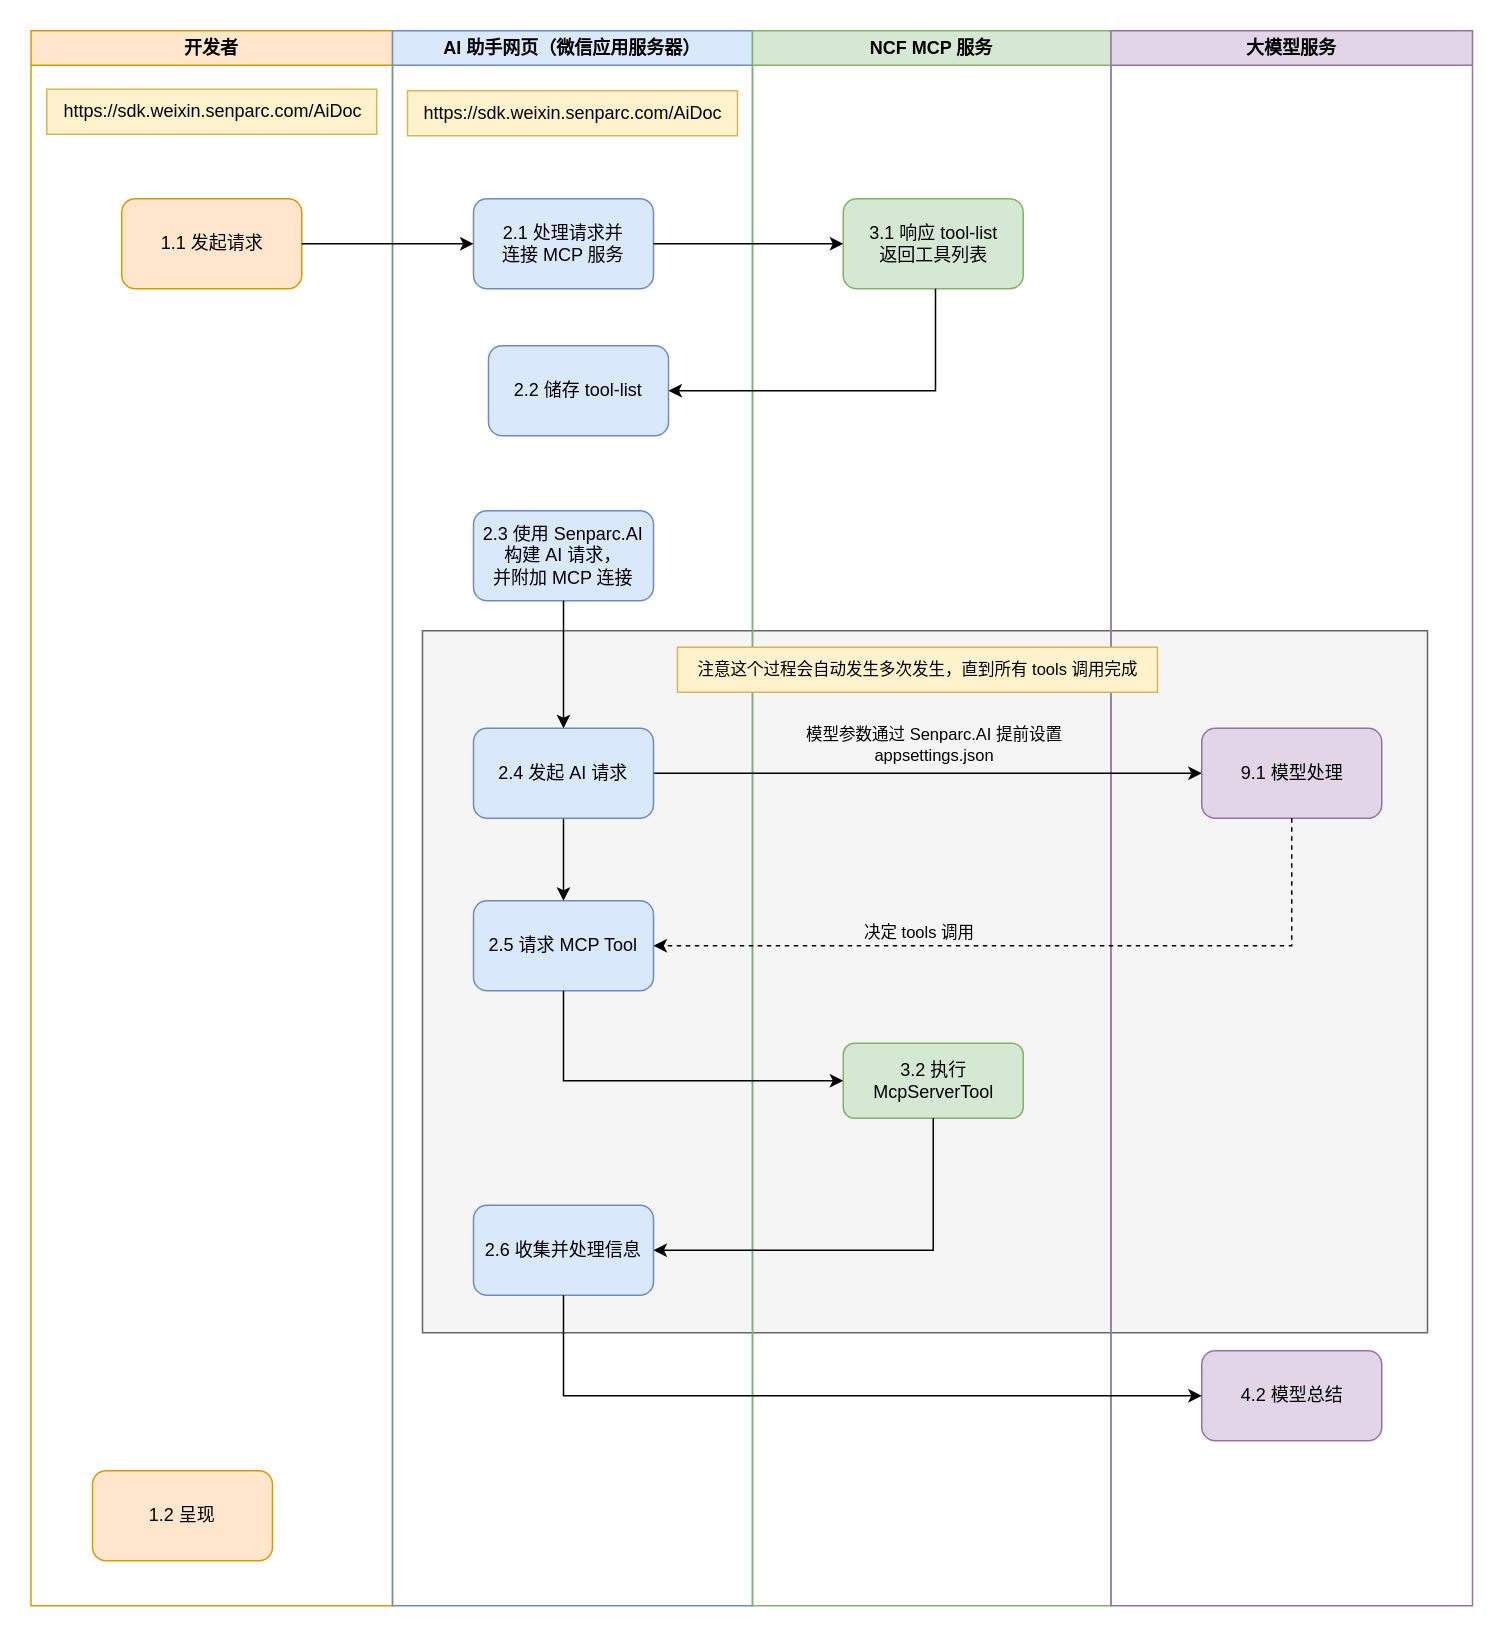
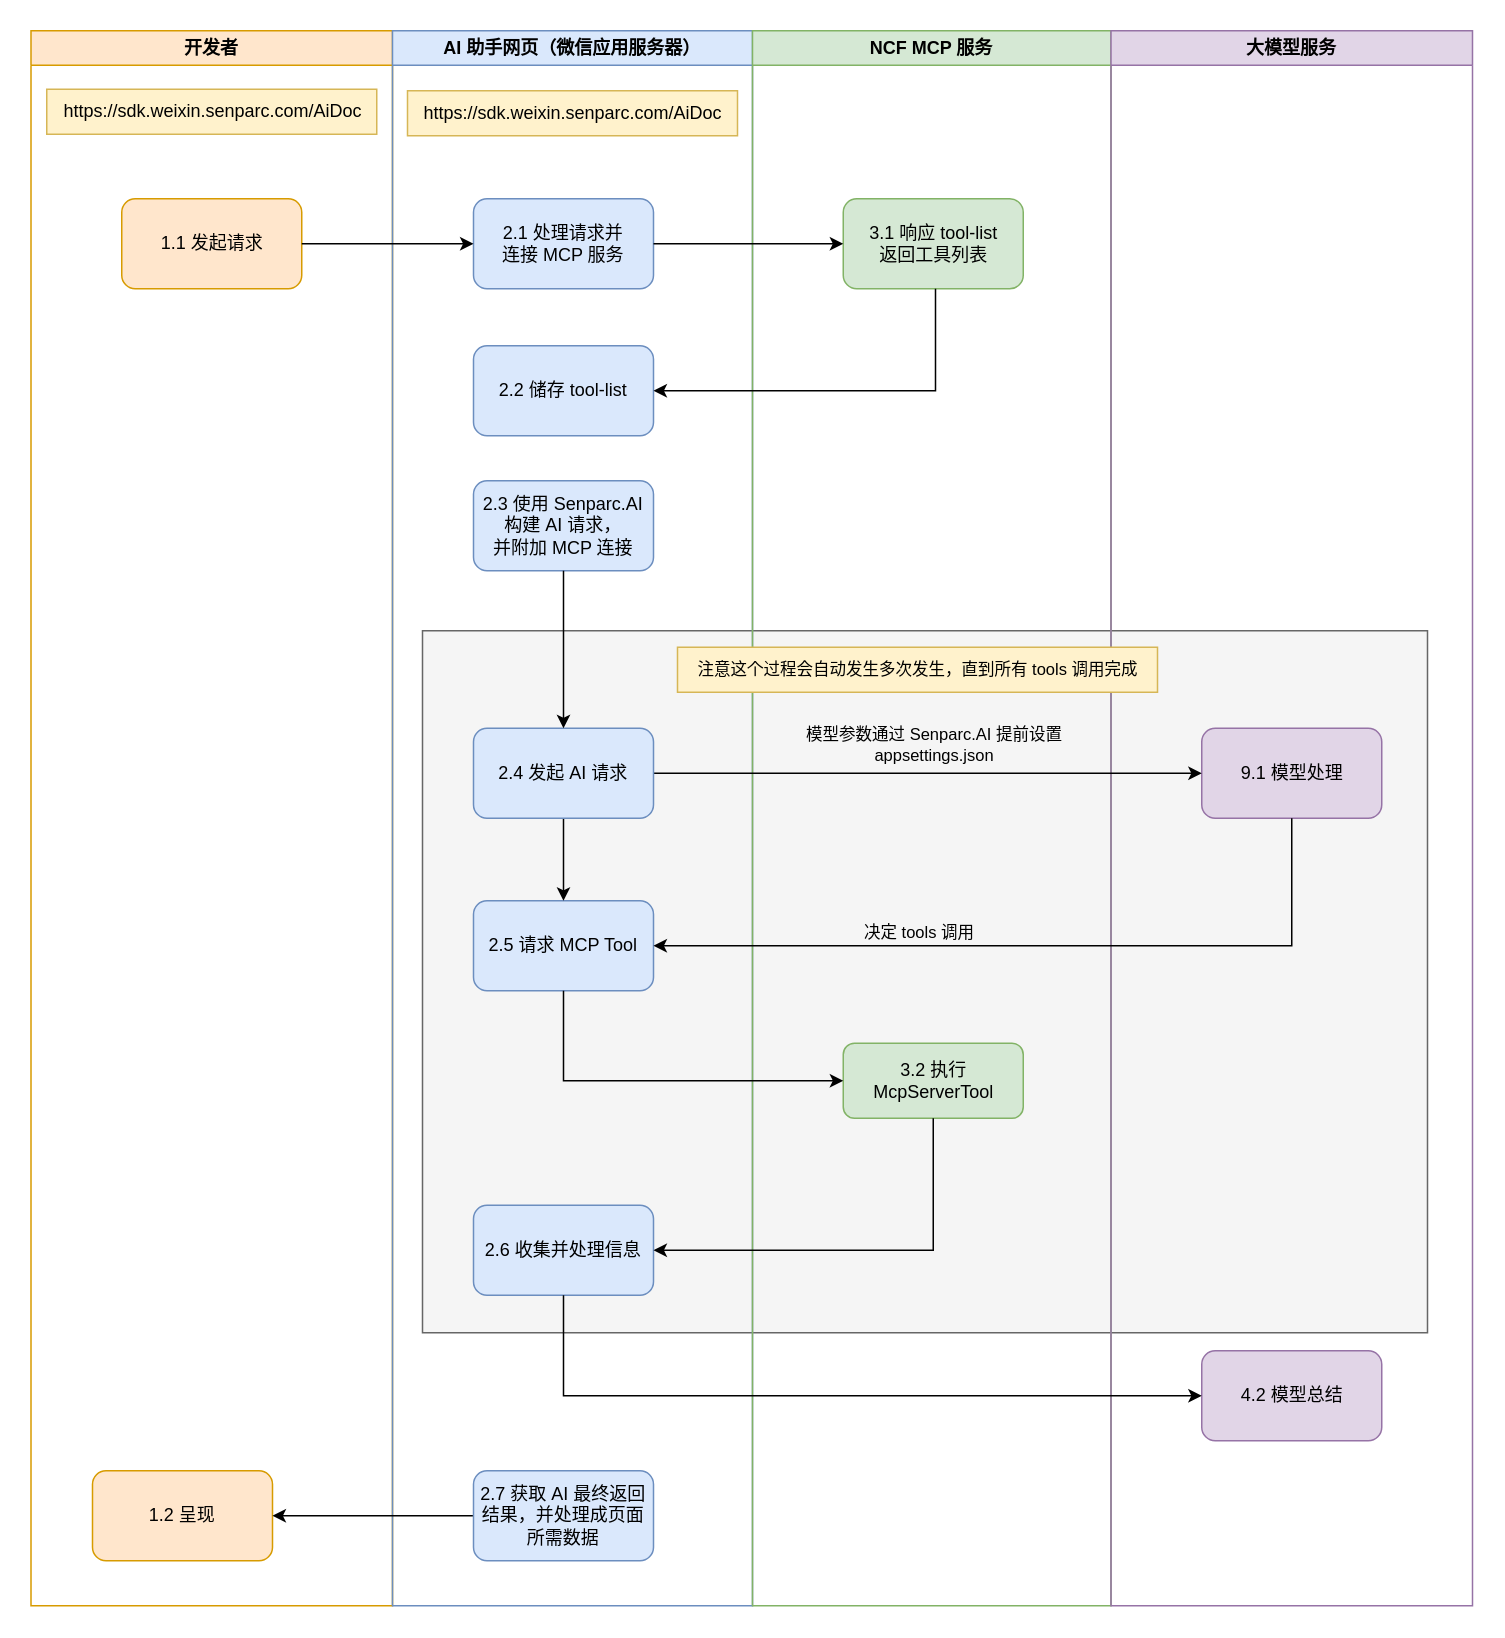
  <mxCell id="0" />
  <mxCell id="1" parent="0" />
  <mxCell id="2" value="" style="rounded=0;whiteSpace=wrap;html=1;fillColor=#f5f5f5;strokeColor=#666666;fontColor=#333333;" vertex="1" parent="1"><mxGeometry x="281" y="420" width="670" height="468" as="geometry" /></mxCell>
  <mxCell id="3" value="开发者" style="swimlane;whiteSpace=wrap;html=1;fillColor=#ffe6cc;strokeColor=#d79b00;" vertex="1" parent="1"><mxGeometry x="20" y="20" width="241" height="1050" as="geometry" /></mxCell>
  <mxCell id="4" value="1.1 发起请求" style="rounded=1;whiteSpace=wrap;html=1;fillColor=#ffe6cc;strokeColor=#d79b00;" vertex="1" parent="3"><mxGeometry x="60.5" y="112" width="120" height="60" as="geometry" /></mxCell>
  <mxCell id="5" value="1.2 呈现" style="rounded=1;whiteSpace=wrap;html=1;fillColor=#ffe6cc;strokeColor=#d79b00;" vertex="1" parent="3"><mxGeometry x="41" y="960" width="120" height="60" as="geometry" /></mxCell>
  <mxCell id="6" value="https://sdk.weixin.senparc.com/AiDoc" style="text;html=1;align=center;verticalAlign=middle;resizable=0;points=[];autosize=1;strokeColor=#d6b656;fillColor=#fff2cc;" vertex="1" parent="3"><mxGeometry x="10.5" y="39" width="220" height="30" as="geometry" /></mxCell>
  <mxCell id="7" value="AI 助手网页（微信应用服务器）" style="swimlane;whiteSpace=wrap;html=1;fillColor=#dae8fc;strokeColor=#6c8ebf;" vertex="1" parent="1"><mxGeometry x="261" y="20" width="240" height="1050" as="geometry" /></mxCell>
  <mxCell id="8" value="2.1 处理请求并&lt;div&gt;连接 MCP 服务&lt;/div&gt;" style="rounded=1;whiteSpace=wrap;html=1;fillColor=#dae8fc;strokeColor=#6c8ebf;" vertex="1" parent="7"><mxGeometry x="54" y="112" width="120" height="60" as="geometry" /></mxCell>
- <mxCell id="9" value="2.2 储存 tool-list" style="rounded=1;whiteSpace=wrap;html=1;fillColor=#dae8fc;strokeColor=#6c8ebf;" vertex="1" parent="7"><mxGeometry x="64" y="210" width="120" height="60" as="geometry" /></mxCell>
- <mxCell id="10" value="2.3 使用 Senparc.AI&lt;div&gt;构建 AI 请求，&lt;/div&gt;&lt;div&gt;并附加 MCP 连接&lt;/div&gt;" style="rounded=1;whiteSpace=wrap;html=1;fillColor=#dae8fc;strokeColor=#6c8ebf;" vertex="1" parent="7"><mxGeometry x="54" y="320" width="120" height="60" as="geometry" /></mxCell>
+ <mxCell id="9" value="2.2 储存 tool-list" style="rounded=1;whiteSpace=wrap;html=1;fillColor=#dae8fc;strokeColor=#6c8ebf;" vertex="1" parent="7"><mxGeometry x="54" y="210" width="120" height="60" as="geometry" /></mxCell>
+ <mxCell id="10" value="2.3 使用 Senparc.AI&lt;div&gt;构建 AI 请求，&lt;/div&gt;&lt;div&gt;并附加 MCP 连接&lt;/div&gt;" style="rounded=1;whiteSpace=wrap;html=1;fillColor=#dae8fc;strokeColor=#6c8ebf;" vertex="1" parent="7"><mxGeometry x="54" y="300" width="120" height="60" as="geometry" /></mxCell>
  <mxCell id="11" value="2.6 收集并处理信息" style="rounded=1;whiteSpace=wrap;html=1;fillColor=#dae8fc;strokeColor=#6c8ebf;" vertex="1" parent="7"><mxGeometry x="54" y="783" width="120" height="60" as="geometry" /></mxCell>
  <mxCell id="12" value="2.5 请求 MCP Tool" style="rounded=1;whiteSpace=wrap;html=1;fillColor=#dae8fc;strokeColor=#6c8ebf;" vertex="1" parent="7"><mxGeometry x="54" y="580" width="120" height="60" as="geometry" /></mxCell>
  <mxCell id="13" value="https://sdk.weixin.senparc.com/AiDoc" style="text;html=1;align=center;verticalAlign=middle;resizable=0;points=[];autosize=1;strokeColor=#d6b656;fillColor=#fff2cc;" vertex="1" parent="7"><mxGeometry x="10" y="40" width="220" height="30" as="geometry" /></mxCell>
  <mxCell id="14" value="NCF MCP 服务" style="swimlane;whiteSpace=wrap;html=1;fillColor=#d5e8d4;strokeColor=#82b366;" vertex="1" parent="1"><mxGeometry x="501" y="20" width="239" height="1050" as="geometry" /></mxCell>
  <mxCell id="15" value="3.1 响应 tool-list&lt;div&gt;返回工具列表&lt;/div&gt;" style="rounded=1;whiteSpace=wrap;html=1;fillColor=#d5e8d4;strokeColor=#82b366;" vertex="1" parent="14"><mxGeometry x="60.5" y="112" width="120" height="60" as="geometry" /></mxCell>
  <mxCell id="16" value="3.2 执行 McpServerTool" style="rounded=1;whiteSpace=wrap;html=1;fillColor=#d5e8d4;strokeColor=#82b366;" vertex="1" parent="14"><mxGeometry x="60.5" y="675" width="120" height="50" as="geometry" /></mxCell>
  <mxCell id="17" value="" style="edgeStyle=orthogonalEdgeStyle;rounded=0;orthogonalLoop=1;jettySize=auto;html=1;" edge="1" parent="1" source="4" target="8"><mxGeometry relative="1" as="geometry" /></mxCell>
  <mxCell id="18" value="" style="edgeStyle=orthogonalEdgeStyle;rounded=0;orthogonalLoop=1;jettySize=auto;html=1;" edge="1" parent="1" source="8" target="15"><mxGeometry relative="1" as="geometry" /></mxCell>
  <mxCell id="19" value="" style="edgeStyle=orthogonalEdgeStyle;rounded=0;orthogonalLoop=1;jettySize=auto;html=1;" edge="1" parent="1" source="15" target="9"><mxGeometry relative="1" as="geometry"><Array as="points"><mxPoint x="623" y="260" /></Array></mxGeometry></mxCell>
  <mxCell id="20" value="大模型服务" style="swimlane;whiteSpace=wrap;html=1;fillColor=#e1d5e7;strokeColor=#9673a6;" vertex="1" parent="1"><mxGeometry x="740" y="20" width="241" height="1050" as="geometry" /></mxCell>
  <mxCell id="21" value="9.1 模型处理" style="rounded=1;whiteSpace=wrap;html=1;fillColor=#e1d5e7;strokeColor=#9673a6;" vertex="1" parent="20"><mxGeometry x="60.5" y="465" width="120" height="60" as="geometry" /></mxCell>
  <mxCell id="22" value="4.2 模型总结" style="rounded=1;whiteSpace=wrap;html=1;fillColor=#e1d5e7;strokeColor=#9673a6;" vertex="1" parent="20"><mxGeometry x="60.5" y="880" width="120" height="60" as="geometry" /></mxCell>
  <mxCell id="23" style="edgeStyle=orthogonalEdgeStyle;rounded=0;orthogonalLoop=1;jettySize=auto;html=1;exitX=1;exitY=0.5;exitDx=0;exitDy=0;" edge="1" parent="1" source="33" target="21"><mxGeometry relative="1" as="geometry" /></mxCell>
  <mxCell id="24" value="模型参数通过 Senparc.AI 提前设置&lt;div&gt;appsettings.json&lt;/div&gt;" style="edgeLabel;html=1;align=center;verticalAlign=middle;resizable=0;points=[];labelBackgroundColor=none;" vertex="1" connectable="0" parent="23"><mxGeometry x="-0.104" y="1" relative="1" as="geometry"><mxPoint x="22" y="-19" as="offset" /></mxGeometry></mxCell>
- <mxCell id="25" style="edgeStyle=orthogonalEdgeStyle;rounded=0;orthogonalLoop=1;jettySize=auto;html=1;entryX=1;entryY=0.5;entryDx=0;entryDy=0;dashed=1;" edge="1" parent="1" source="21" target="12"><mxGeometry relative="1" as="geometry"><Array as="points"><mxPoint x="861" y="630" /></Array></mxGeometry></mxCell>
+ <mxCell id="25" style="edgeStyle=orthogonalEdgeStyle;rounded=0;orthogonalLoop=1;jettySize=auto;html=1;entryX=1;entryY=0.5;entryDx=0;entryDy=0;" edge="1" parent="1" source="21" target="12"><mxGeometry relative="1" as="geometry"><Array as="points"><mxPoint x="861" y="630" /></Array></mxGeometry></mxCell>
  <mxCell id="26" value="决定 tools 调用" style="edgeLabel;html=1;align=center;verticalAlign=middle;resizable=0;points=[];labelBackgroundColor=none;" vertex="1" connectable="0" parent="25"><mxGeometry x="0.322" relative="1" as="geometry"><mxPoint x="3" y="-10" as="offset" /></mxGeometry></mxCell>
  <mxCell id="27" style="edgeStyle=orthogonalEdgeStyle;rounded=0;orthogonalLoop=1;jettySize=auto;html=1;entryX=0;entryY=0.5;entryDx=0;entryDy=0;" edge="1" parent="1" source="12" target="16"><mxGeometry relative="1" as="geometry"><Array as="points"><mxPoint x="375" y="720" /></Array></mxGeometry></mxCell>
  <mxCell id="28" style="edgeStyle=orthogonalEdgeStyle;rounded=0;orthogonalLoop=1;jettySize=auto;html=1;" edge="1" parent="1" source="11" target="22"><mxGeometry relative="1" as="geometry"><Array as="points"><mxPoint x="375" y="930" /></Array></mxGeometry></mxCell>
+ <mxCell id="29" style="edgeStyle=orthogonalEdgeStyle;rounded=0;orthogonalLoop=1;jettySize=auto;html=1;entryX=1;entryY=0.5;entryDx=0;entryDy=0;" edge="1" parent="1" source="35" target="5"><mxGeometry relative="1" as="geometry"><Array as="points" /></mxGeometry></mxCell>
  <mxCell id="30" style="edgeStyle=orthogonalEdgeStyle;rounded=0;orthogonalLoop=1;jettySize=auto;html=1;entryX=1;entryY=0.5;entryDx=0;entryDy=0;" edge="1" parent="1" source="16" target="11"><mxGeometry relative="1" as="geometry"><Array as="points"><mxPoint x="621" y="833" /></Array></mxGeometry></mxCell>
  <mxCell id="31" value="&lt;div style=&quot;font-size: 11px;&quot;&gt;注意这个过程会自动发生多次发生，&lt;span style=&quot;background-color: initial;&quot;&gt;直到所有 tools 调用完成&lt;/span&gt;&lt;/div&gt;" style="text;html=1;align=center;verticalAlign=middle;resizable=0;points=[];autosize=1;strokeColor=#d6b656;fillColor=#fff2cc;" vertex="1" parent="1"><mxGeometry x="451" y="431" width="320" height="30" as="geometry" /></mxCell>
  <mxCell id="32" style="edgeStyle=orthogonalEdgeStyle;rounded=0;orthogonalLoop=1;jettySize=auto;html=1;" edge="1" parent="1" source="33" target="12"><mxGeometry relative="1" as="geometry" /></mxCell>
  <mxCell id="33" value="2.4 发起 AI 请求" style="rounded=1;whiteSpace=wrap;html=1;fillColor=#dae8fc;strokeColor=#6c8ebf;" vertex="1" parent="1"><mxGeometry x="315" y="485" width="120" height="60" as="geometry" /></mxCell>
  <mxCell id="34" style="edgeStyle=orthogonalEdgeStyle;rounded=0;orthogonalLoop=1;jettySize=auto;html=1;entryX=0.5;entryY=0;entryDx=0;entryDy=0;" edge="1" parent="1" source="10" target="33"><mxGeometry relative="1" as="geometry" /></mxCell>
+ <mxCell id="35" value="2.7 获取&amp;nbsp;&lt;span style=&quot;background-color: initial;&quot;&gt;AI 最终返回结果，&lt;/span&gt;&lt;span style=&quot;background-color: initial;&quot;&gt;并处理成页面所需数据&lt;/span&gt;" style="rounded=1;whiteSpace=wrap;html=1;fillColor=#dae8fc;strokeColor=#6c8ebf;" vertex="1" parent="1"><mxGeometry x="315" y="980" width="120" height="60" as="geometry" /></mxCell>
